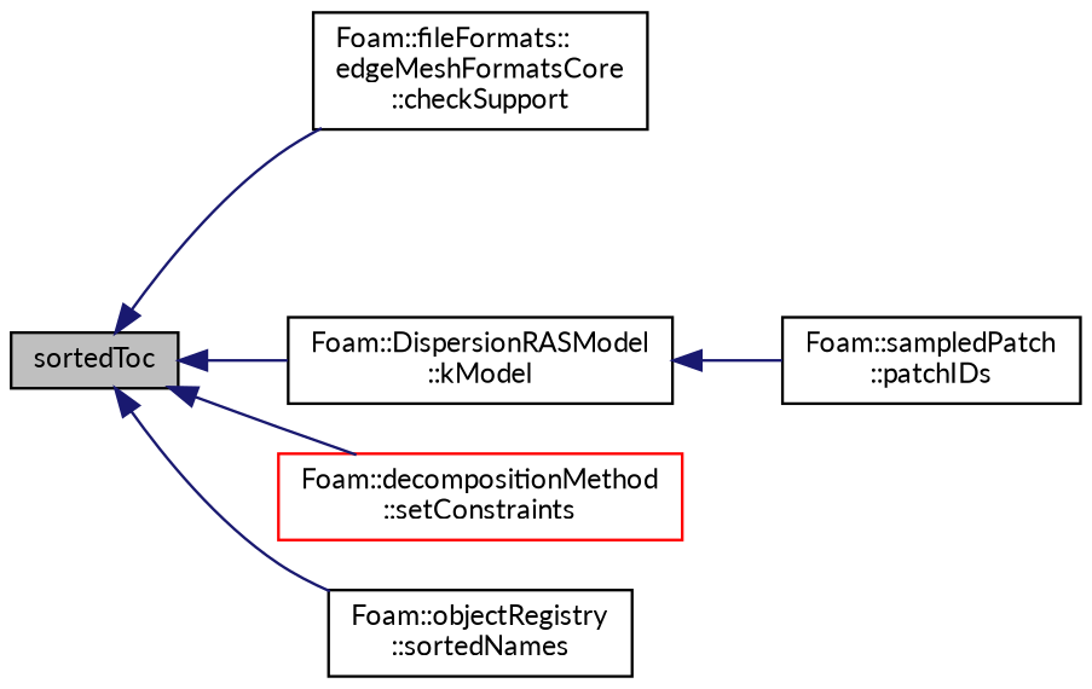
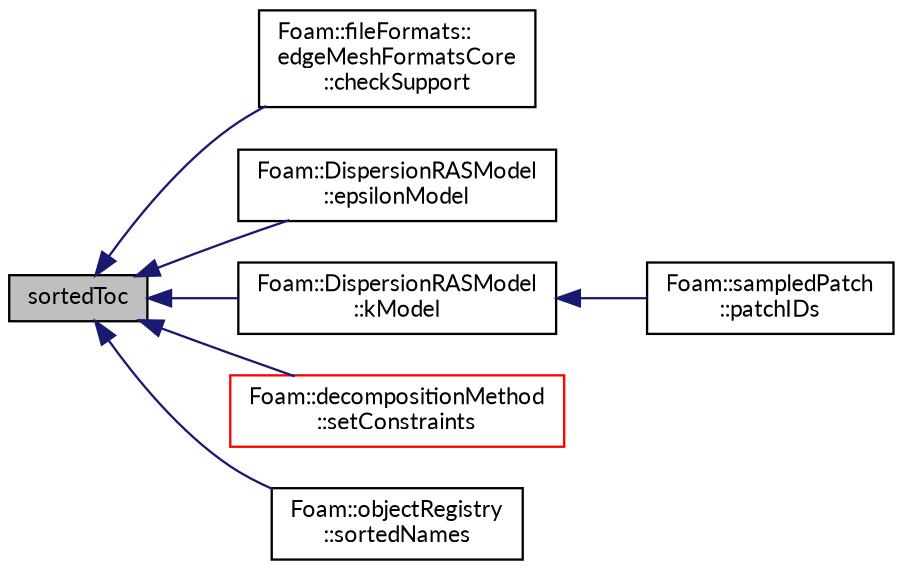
  digraph {
    fontname=Lato
    rankdir=LR
    node [color=black fontname=Lato fontsize=10 shape=record]
    edge [color=midnightblue dir=back fontname=Lato fontsize=10 labelfontname=Helvetica labelfontsize=10 style=solid]
    n1 [fillcolor=grey75 fontcolor=black height=0.2 label=sortedToc style=filled width=0.4]
    n2 [height=0.2 label="Foam::fileFormats::\ledgeMeshFormatsCore\l::checkSupport" width=0.4]
+   n3 [height=0.2 label="Foam::DispersionRASModel\l::epsilonModel" width=0.4]
    n4 [height=0.2 label="Foam::DispersionRASModel\l::kModel" width=0.4]
    n5 [color=red height=0.2 label="Foam::decompositionMethod\l::setConstraints" width=0.4]
    n6 [height=0.2 label="Foam::objectRegistry\l::sortedNames" width=0.4]
    n7 [height=0.2 label="Foam::sampledPatch\l::patchIDs" width=0.4]
    n1 -> n2
+   n1 -> n3
    n1 -> n4
    n1 -> n5
    n1 -> n6
    n4 -> n7
  }
